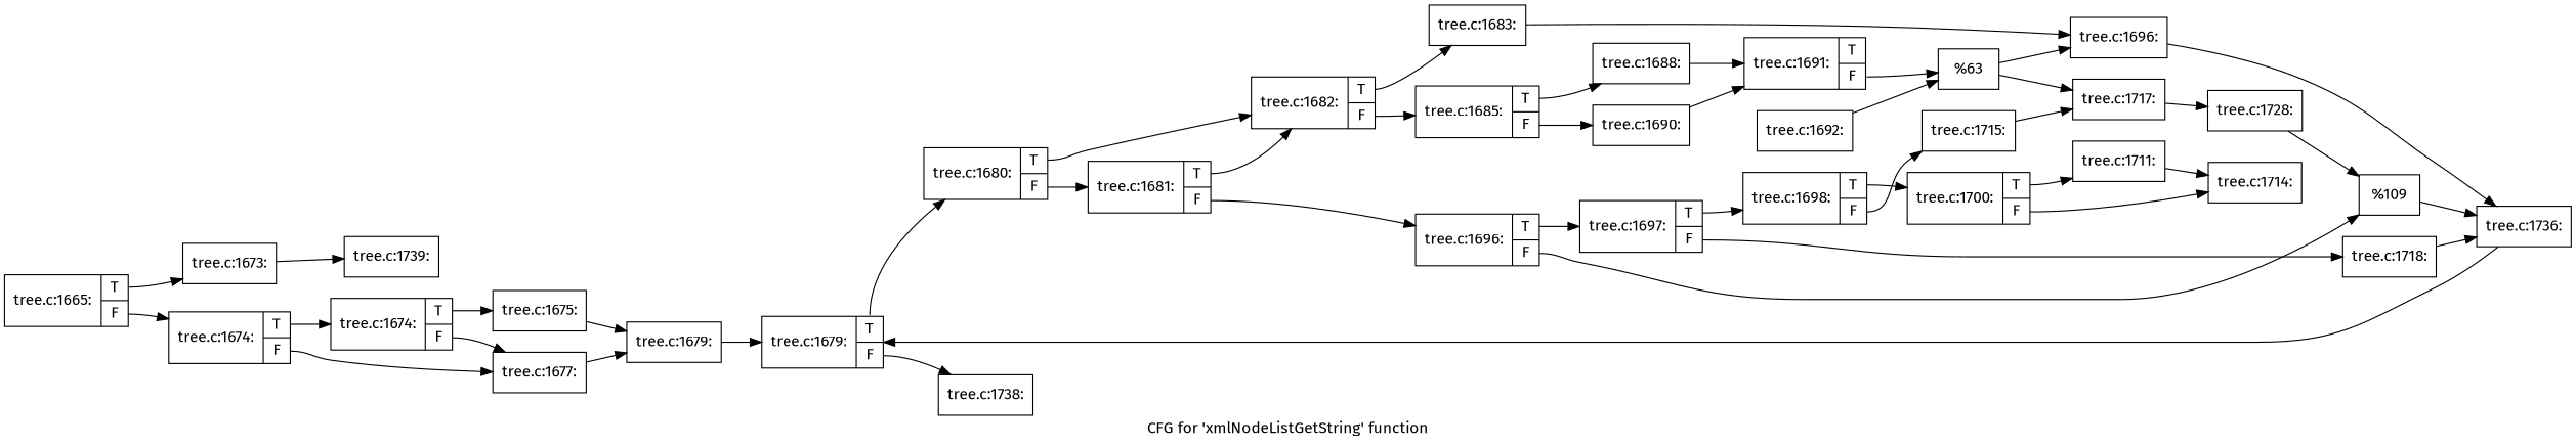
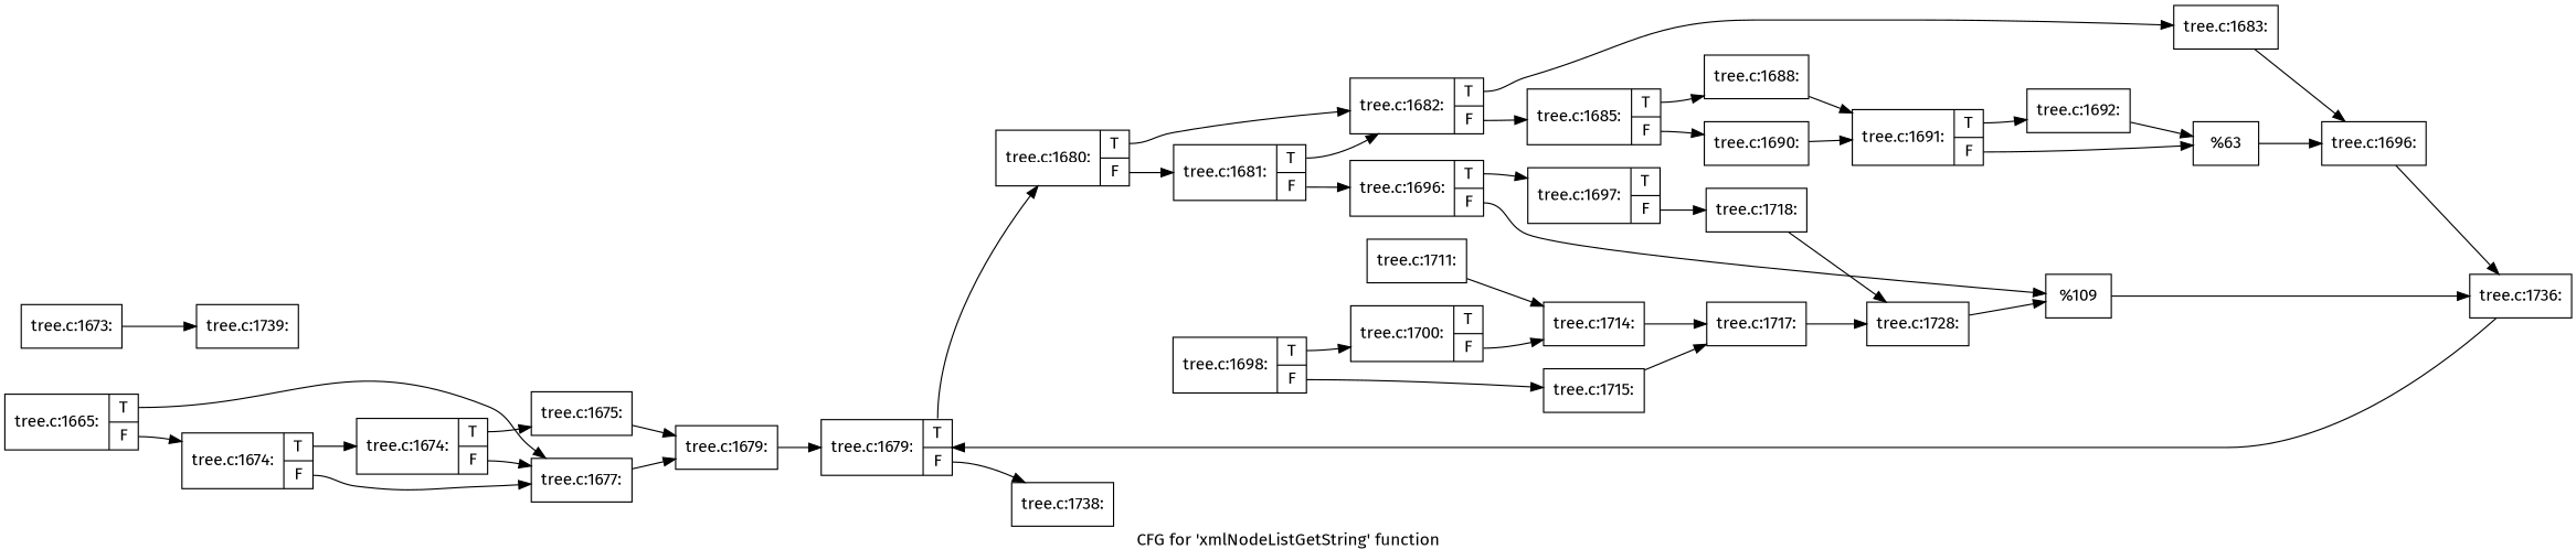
  digraph {
    fontname="Fira Sans"
    label="CFG for 'xmlNodeListGetString' function"
    rankdir=LR
    node [fontname="Fira Sans" shape=record]
    edge [fontname="Fira Sans"]
    n1 [label="{tree.c:1665:|{<s0>T|<s1>F}}"]
    n2 [label="{tree.c:1673:}"]
    n3 [label="{tree.c:1674:|{<s0>T|<s1>F}}"]
    n4 [label="{tree.c:1739:}"]
    n5 [label="{tree.c:1674:|{<s0>T|<s1>F}}"]
    n6 [label="{tree.c:1677:}"]
    n7 [label="{tree.c:1675:}"]
    n8 [label="{tree.c:1679:}"]
    n9 [label="{tree.c:1679:|{<s0>T|<s1>F}}"]
    n10 [label="{tree.c:1680:|{<s0>T|<s1>F}}"]
    n11 [label="{tree.c:1738:}"]
    n12 [label="{tree.c:1682:|{<s0>T|<s1>F}}"]
    n13 [label="{tree.c:1681:|{<s0>T|<s1>F}}"]
    n14 [label="{tree.c:1683:}"]
    n15 [label="{tree.c:1685:|{<s0>T|<s1>F}}"]
    n16 [label="{tree.c:1696:|{<s0>T|<s1>F}}"]
    n17 [label="{tree.c:1696:}"]
    n18 [label="{tree.c:1688:}"]
    n19 [label="{tree.c:1690:}"]
    n20 [label="{tree.c:1697:|{<s0>T|<s1>F}}"]
    n21 [label="{%109}"]
    n22 [label="{tree.c:1698:|{<s0>T|<s1>F}}"]
    n23 [label="{tree.c:1718:}"]
    n24 [label="{tree.c:1736:}"]
    n25 [label="{tree.c:1691:|{<s0>T|<s1>F}}"]
    n26 [label="{tree.c:1692:}"]
    n27 [label="{%63}"]
    n28 [label="{tree.c:1700:|{<s0>T|<s1>F}}"]
    n29 [label="{tree.c:1715:}"]
    n30 [label="{tree.c:1728:}"]
    n31 [label="{tree.c:1711:}"]
    n32 [label="{tree.c:1714:}"]
    n33 [label="{tree.c:1717:}"]
-   n1 -> n2 [tailport=s0]
+   n1 -> n6 [tailport=s0]
    n1 -> n3 [tailport=s1]
    n2 -> n4
    n3 -> n5 [tailport=s0]
    n3 -> n6 [tailport=s1]
    n5 -> n6 [tailport=s1]
    n5 -> n7 [tailport=s0]
    n6 -> n8
    n7 -> n8
    n8 -> n9
    n9 -> n10 [tailport=s0]
    n9 -> n11 [tailport=s1]
    n10 -> n12 [tailport=s0]
    n10 -> n13 [tailport=s1]
    n12 -> n14 [tailport=s0]
    n12 -> n15 [tailport=s1]
    n13 -> n12 [tailport=s0]
    n13 -> n16 [tailport=s1]
    n14 -> n17
    n15 -> n18 [tailport=s0]
    n15 -> n19 [tailport=s1]
    n16 -> n20 [tailport=s0]
    n16 -> n21 [tailport=s1]
    n17 -> n24
    n18 -> n25
    n19 -> n25
-   n20 -> n22 [tailport=s0]
    n20 -> n23 [tailport=s1]
    n21 -> n24
    n22 -> n28 [tailport=s0]
    n22 -> n29 [tailport=s1]
-   n23 -> n24
+   n23 -> n30
    n24 -> n9
+   n25 -> n26 [tailport=s0]
    n25 -> n27 [tailport=s1]
    n26 -> n27
    n27 -> n17
-   n28 -> n31 [tailport=s0]
    n28 -> n32 [tailport=s1]
    n29 -> n33
    n30 -> n21
    n31 -> n32
-   n27 -> n33
+   n32 -> n33
    n33 -> n30
  }
